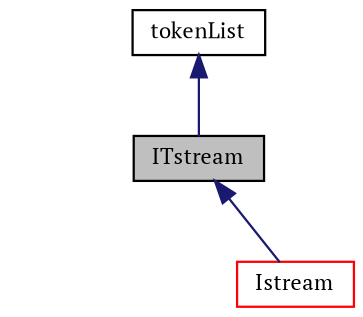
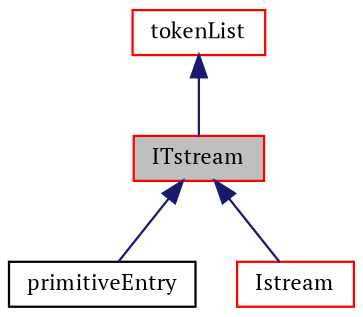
  digraph {
    fontname="PT Serif"
    node [color=black fontname="PT Serif" fontsize=10 shape=record]
    edge [color=midnightblue dir=back fontname="PT Serif" fontsize=10 labelfontname=FreeSans labelfontsize=10 style=solid]
-   n1 [fillcolor=grey75 fontcolor=black height=0.2 label=ITstream style=filled width=0.4]
+   n1 [color=red fillcolor=grey75 fontcolor=black height=0.2 label=ITstream style=filled width=0.4]
+   n2 [height=0.2 label=primitiveEntry width=0.4]
    n3 [color=red height=0.2 label=Istream width=0.4]
-   n4 [height=0.2 label=tokenList width=0.4]
+   n4 [color=red height=0.2 label=tokenList width=0.4]
+   n1 -> n2
    n1 -> n3
    n4 -> n1
  }
